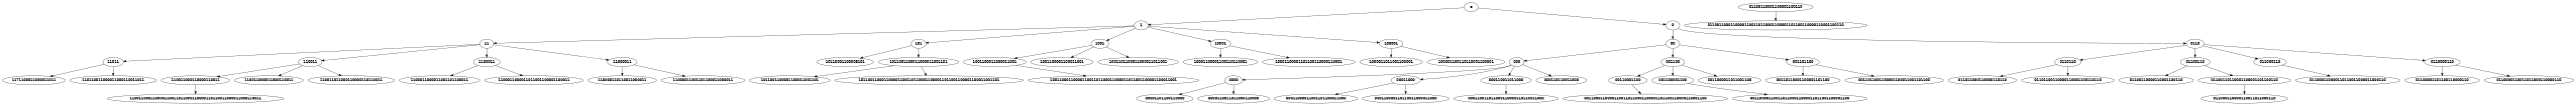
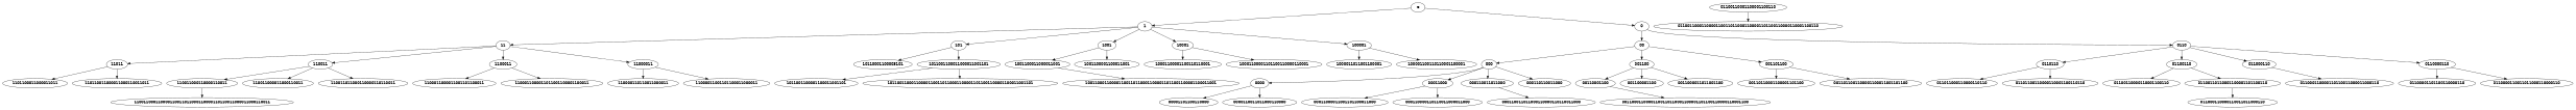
  digraph {
    node [fontname=DejaVuSans]
    e
    1
    0
    11
    101
    1001
    10001
    100001
    00
    0110
    11011
    110011
    1100011
    11000011
    n15 [label=10110001100003101]
    1011001100011000011001101
    1001100011000011001
    1001100001100011001
-   1001101100011000011011001
    10001100001100110110001
    10001100001101100110000110001
    1000011011001100001
    100001100110110001100001
    000
    001100
    001101100
    0110110
    01100110
    011000110
    0110000110
-   1101100011000011011 [label=1171100011000011011]
+   1101100011000011011
    110110011000011000110011011
    110011000110000110011
    110011000011000110011
    110011011000110000110110011
    1100011000011001101100011
    1100011000011011001100001100011
    110000110110011000011
    11000011001101100011000011
    1011001100001100011001101
    1011001100011000011001101100011000011011001100001100011001101
    1001100011000011001101100011000011011001100001100011001
    110011000110000110011011000110000110110011000011000110011
    0000
    00011000
    000110011011000
    000110110011000
    00110001100
    001100001100
    0011000011011001100
    00110110001100001101100
    0011011001100001100011001101100
    011011000110000110110
    01101100110000110001100110110
    01100110000110001100110
    01100110110001100001101100110
    011000110000110110011000011000110
    01100001101100110000110
    0110000110011011000110000110
    00001101100110000
    0000110011011000110000
    00011000011001101100011000
    000110000110110011000011000
    000110011011000110000110110011000
    00110001100001100110110001100001101100110000110001100
-   0011000011001101100011000011011001100001100
    01100110001100001100110
    01100110001100001100110110001100001101100110000110001100110
    011000110000110011011000110
    e -> 1
    e -> 0
    1 -> 11
    1 -> 101
    1 -> 1001
    1 -> 10001
    1 -> 100001
    0 -> 00
    0 -> 0110
    11 -> 11011
    11 -> 110011
    11 -> 1100011
    11 -> 11000011
    101 -> n15
    101 -> 1011001100011000011001101
    1001 -> 1001100011000011001
    1001 -> 1001100001100011001
-   1001 -> 1001101100011000011011001
    10001 -> 10001100001100110110001
    10001 -> 10001100001101100110000110001
    100001 -> 1000011011001100001
    100001 -> 100001100110110001100001
    00 -> 000
    00 -> 001100
    00 -> 001101100
    0110 -> 0110110
    0110 -> 01100110
    0110 -> 011000110
    0110 -> 0110000110
    11011 -> 1101100011000011011
    11011 -> 110110011000011000110011011
    110011 -> 110011000110000110011
    110011 -> 110011000011000110011
    110011 -> 110011011000110000110110011
    1100011 -> 1100011000011001101100011
    1100011 -> 1100011000011011001100001100011
    11000011 -> 110000110110011000011
    11000011 -> 11000011001101100011000011
    1011001100011000011001101 -> 1011001100001100011001101
    1011001100011000011001101 -> 1011001100011000011001101100011000011011001100001100011001101
    1001100011000011001 -> 1001100011000011001101100011000011011001100001100011001
    000 -> 0000
    000 -> 00011000
    000 -> 000110011011000
    000 -> 000110110011000
    001100 -> 00110001100
    001100 -> 001100001100
    001100 -> 0011000011011001100
    001101100 -> 00110110001100001101100
    001101100 -> 0011011001100001100011001101100
    0110110 -> 011011000110000110110
    0110110 -> 01101100110000110001100110110
    01100110 -> 01100110000110001100110
    01100110 -> 01100110110001100001101100110
    011000110 -> 011000110000110110011000011000110
    0110000110 -> 01100001101100110000110
    0110000110 -> 0110000110011011000110000110
    110011000110000110011 -> 110011000110000110011011000110000110110011000011000110011
    0000 -> 00001101100110000
    0000 -> 0000110011011000110000
    00011000 -> 00011000011001101100011000
    00011000 -> 000110000110110011000011000
    000110011011000 -> 000110011011000110000110110011000
    00110001100 -> 00110001100001100110110001100001101100110000110001100
-   001100001100 -> 0011000011001101100011000011011001100001100
    01100110110001100001101100110 -> 011000110000110011011000110
    01100110001100001100110 -> 01100110001100001100110110001100001101100110000110001100110
  }
